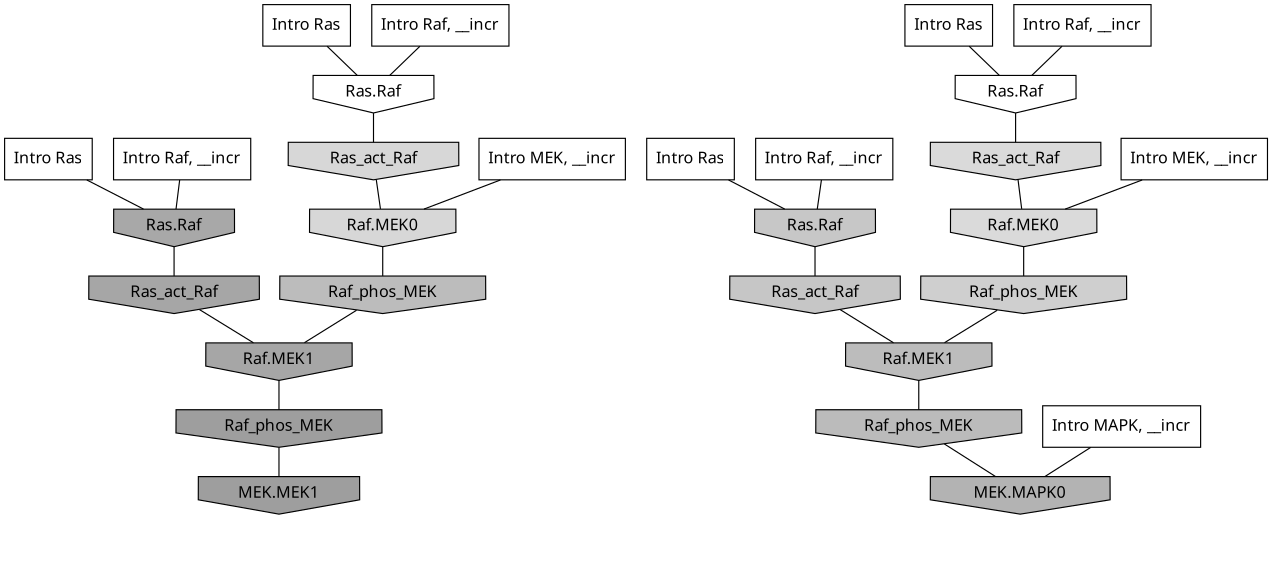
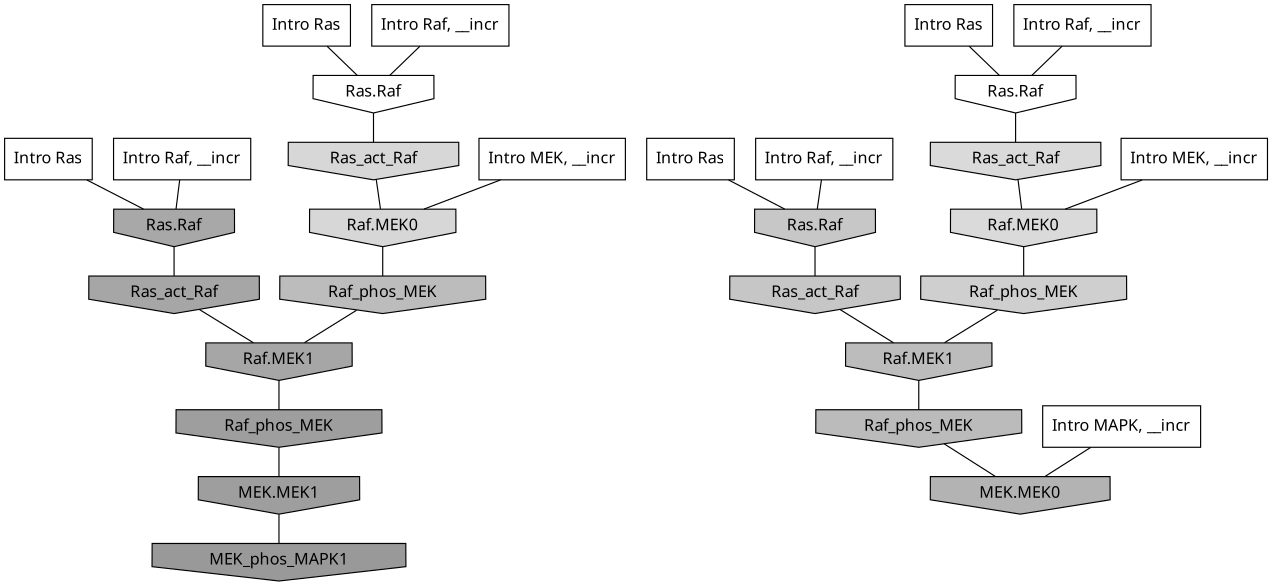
  digraph {
    rankdir=TB
    ranksep=0.30
    node [fillcolor="0.000 0.000 1.000" fontname="CMU Serif" shape=invhouse style=filled]
    edge [color="0.000 0.000 0.000" dir=none fontname="CMU Serif"]
    n1 [label="Intro Ras" shape=rectangle]
    n2 [fillcolor="0.000 0.000 0.660" label="Ras.Raf"]
    n3 [fillcolor="0.000 0.000 0.651" label=Ras_act_Raf]
    n4 [label="Intro Ras" shape=rectangle]
    n5 [fillcolor="0.000 0.000 0.778" label="Ras.Raf"]
    n6 [fillcolor="0.000 0.000 0.775" label=Ras_act_Raf]
    n7 [label="Intro Ras" shape=rectangle]
    n8 [label="Ras.Raf"]
    n9 [fillcolor="0.000 0.000 0.842" label=Ras_act_Raf]
    n10 [label="Intro Ras" shape=rectangle]
    n11 [label="Ras.Raf"]
    n12 [fillcolor="0.000 0.000 0.854" label=Ras_act_Raf]
    n13 [label="Intro Raf, __incr" shape=rectangle]
    n14 [label="Intro Raf, __incr" shape=rectangle]
    n15 [label="Intro Raf, __incr" shape=rectangle]
    n16 [label="Intro Raf, __incr" shape=rectangle]
    n17 [label="Intro MEK, __incr" shape=rectangle]
    n18 [fillcolor="0.000 0.000 0.854" label="Raf.MEK0"]
    n19 [fillcolor="0.000 0.000 0.812" label=Raf_phos_MEK]
    n20 [label="Intro MEK, __incr" shape=rectangle]
    n21 [fillcolor="0.000 0.000 0.842" label="Raf.MEK0"]
    n22 [fillcolor="0.000 0.000 0.735" label=Raf_phos_MEK]
    n23 [label="Intro MAPK, __incr" shape=rectangle]
-   n24 [fillcolor="0.000 0.000 0.703" label="MEK.MAPK0"]
+   n24 [fillcolor="0.000 0.000 0.703" label="MEK.MEK0"]
    n25 [fillcolor="0.000 0.000 0.735" label="Raf.MEK1"]
    n26 [fillcolor="0.000 0.000 0.651" label="Raf.MEK1"]
    n27 [fillcolor="0.000 0.000 0.732" label=Raf_phos_MEK]
    n28 [fillcolor="0.000 0.000 0.619" label=Raf_phos_MEK]
    n29 [fillcolor="0.000 0.000 0.619" label="MEK.MEK1"]
+   n30 [fillcolor="0.000 0.000 0.600" label=MEK_phos_MAPK1]
    n1 -> n2
    n2 -> n3
    n3 -> n26
    n4 -> n5
    n5 -> n6
    n6 -> n25
    n7 -> n8
    n8 -> n9
    n9 -> n21
    n10 -> n11
    n11 -> n12
    n12 -> n18
    n13 -> n2
    n14 -> n11
    n15 -> n8
    n16 -> n5
    n17 -> n18
    n18 -> n19
    n19 -> n25
    n20 -> n21
    n21 -> n22
    n22 -> n26
    n23 -> n24
    n25 -> n27
    n26 -> n28
    n27 -> n24
    n28 -> n29
+   n29 -> n30
  }
